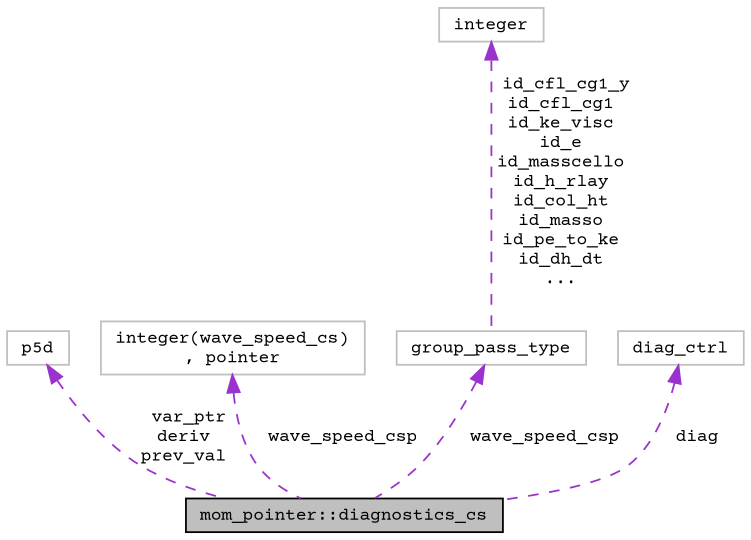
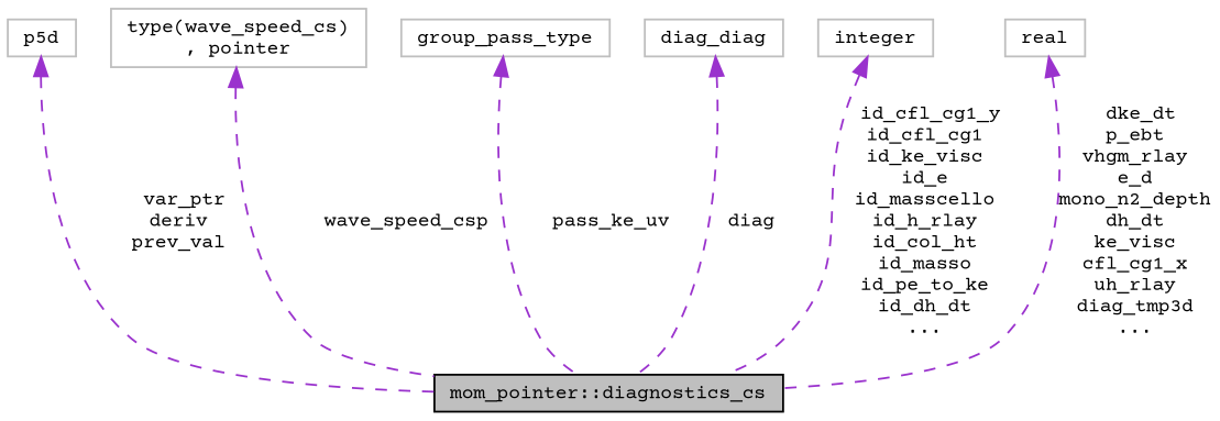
  digraph {
    fontname="Courier Prime"
    node [color=grey75 fillcolor=white fontname="Courier Prime" fontsize=10 shape=record style=filled]
    edge [color=darkorchid3 dir=back fontname="Courier Prime" fontsize=10 labelfontname=Helvetica labelfontsize=10 style=dashed]
    n1 [color=black fillcolor=grey75 fontcolor=black height=0.2 label="mom_pointer::diagnostics_cs" width=0.4]
    n2 [height=0.2 label=p5d width=0.4]
-   n3 [height=0.2 label="integer(wave_speed_cs)\l, pointer" width=0.4]
+   n3 [height=0.2 label="type(wave_speed_cs)\l, pointer" width=0.4]
    n4 [height=0.2 label=group_pass_type width=0.4]
-   n5 [height=0.2 label=diag_ctrl width=0.4]
+   n5 [height=0.2 label=diag_diag width=0.4]
    n6 [height=0.2 label=integer width=0.4]
+   n7 [height=0.2 label=real width=0.4]
    n2 -> n1 [label=" var_ptr\nderiv\nprev_val"]
    n3 -> n1 [label=" wave_speed_csp"]
-   n4 -> n1 [label=" wave_speed_csp"]
+   n4 -> n1 [label=" pass_ke_uv"]
    n5 -> n1 [label=" diag"]
-   n6 -> n4 [label=" id_cfl_cg1_y\nid_cfl_cg1\nid_ke_visc\nid_e\nid_masscello\nid_h_rlay\nid_col_ht\nid_masso\nid_pe_to_ke\nid_dh_dt\n..."]
+   n6 -> n1 [label=" id_cfl_cg1_y\nid_cfl_cg1\nid_ke_visc\nid_e\nid_masscello\nid_h_rlay\nid_col_ht\nid_masso\nid_pe_to_ke\nid_dh_dt\n..."]
+   n7 -> n1 [label=" dke_dt\np_ebt\nvhgm_rlay\ne_d\nmono_n2_depth\ndh_dt\nke_visc\ncfl_cg1_x\nuh_rlay\ndiag_tmp3d\n..."]
  }
